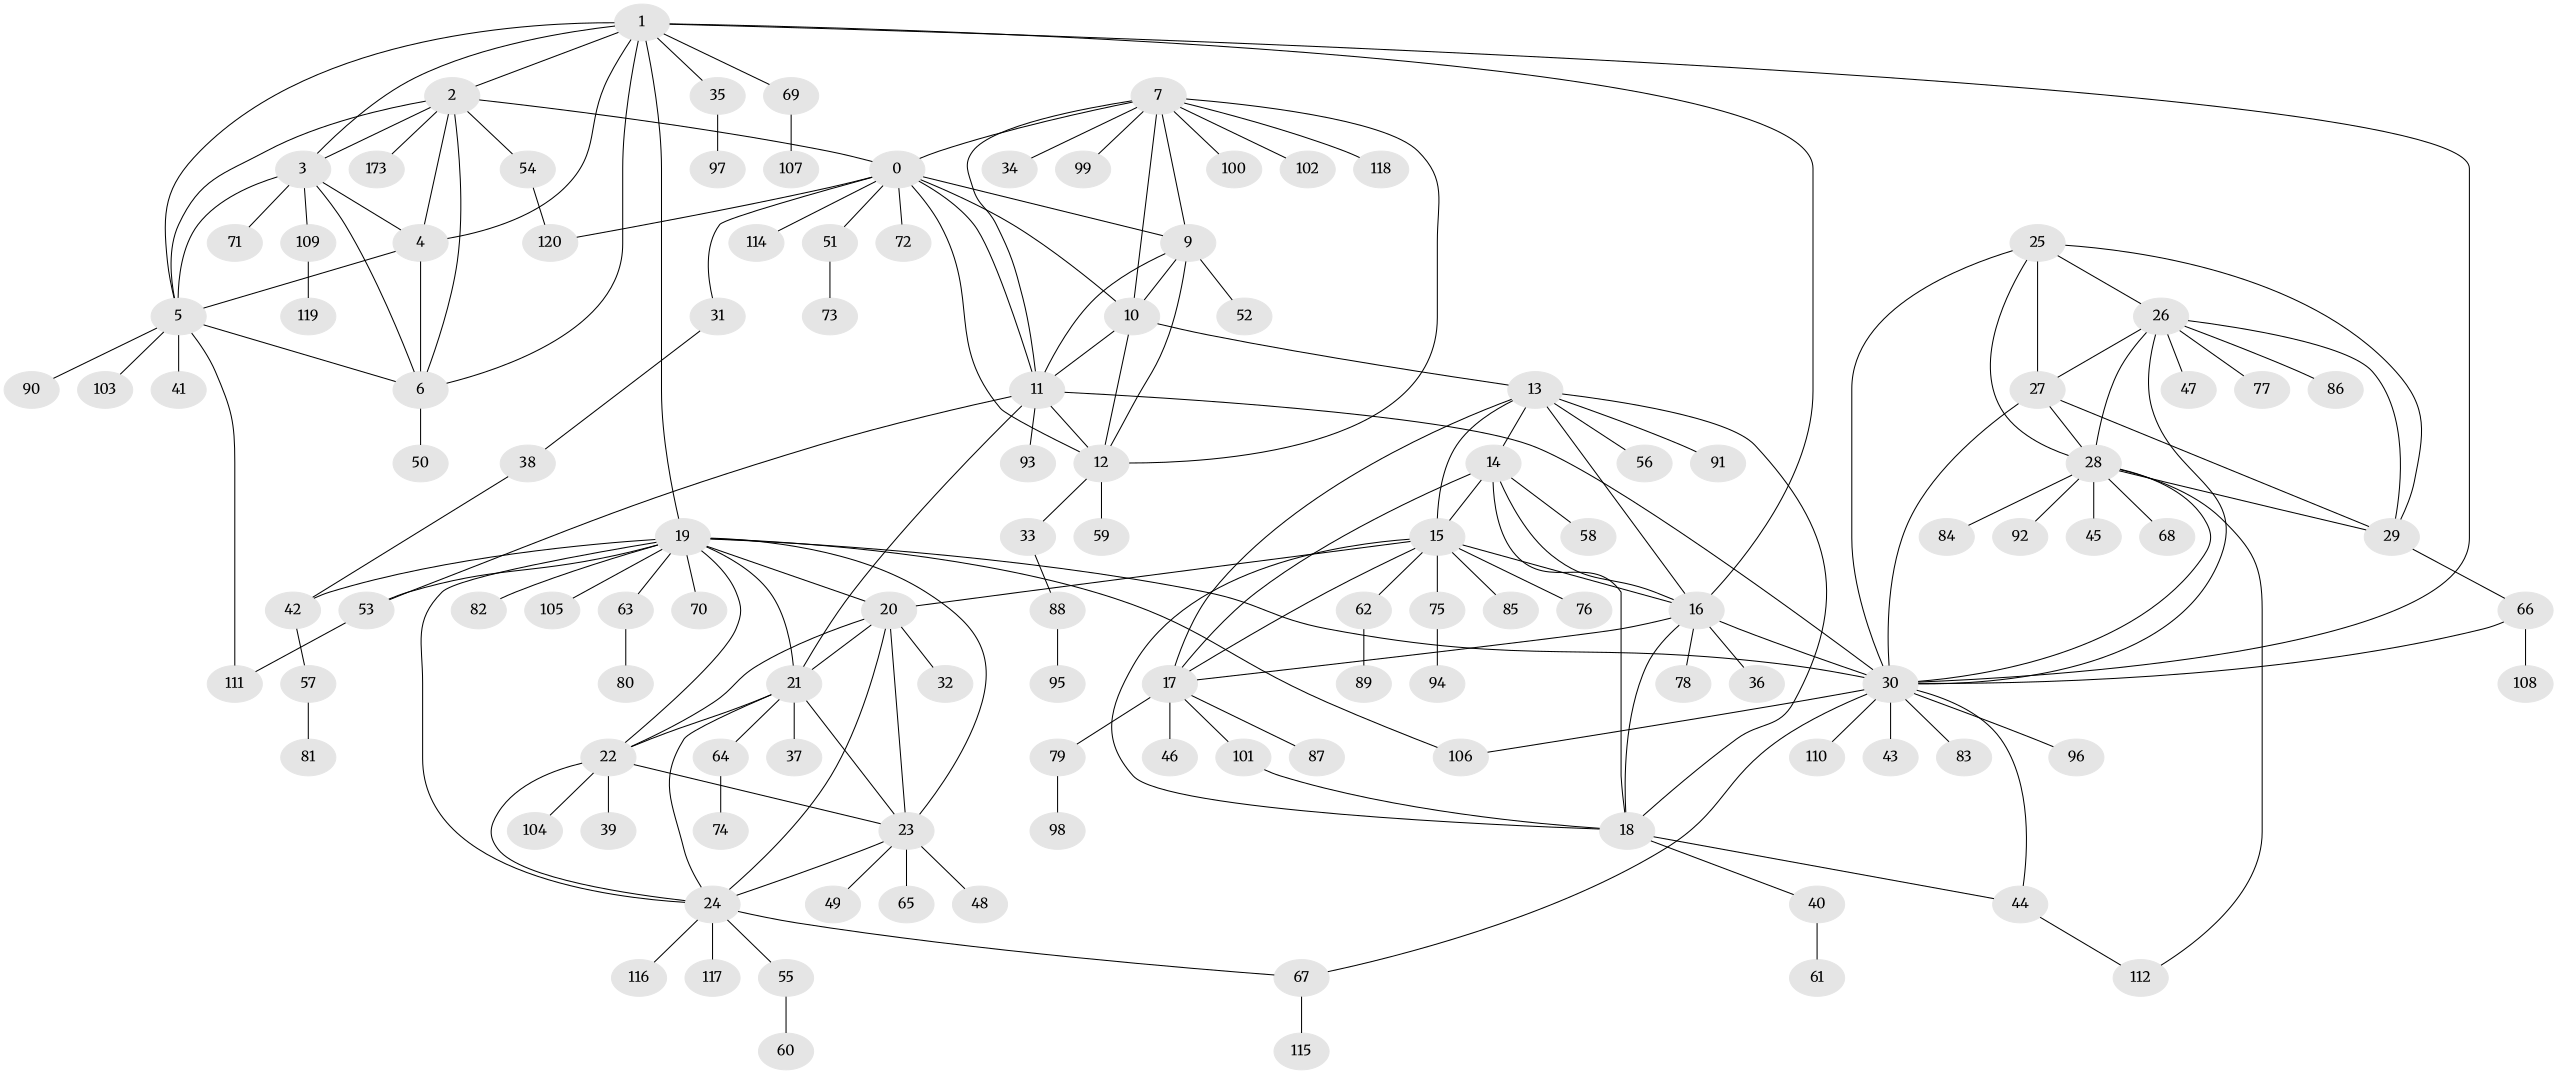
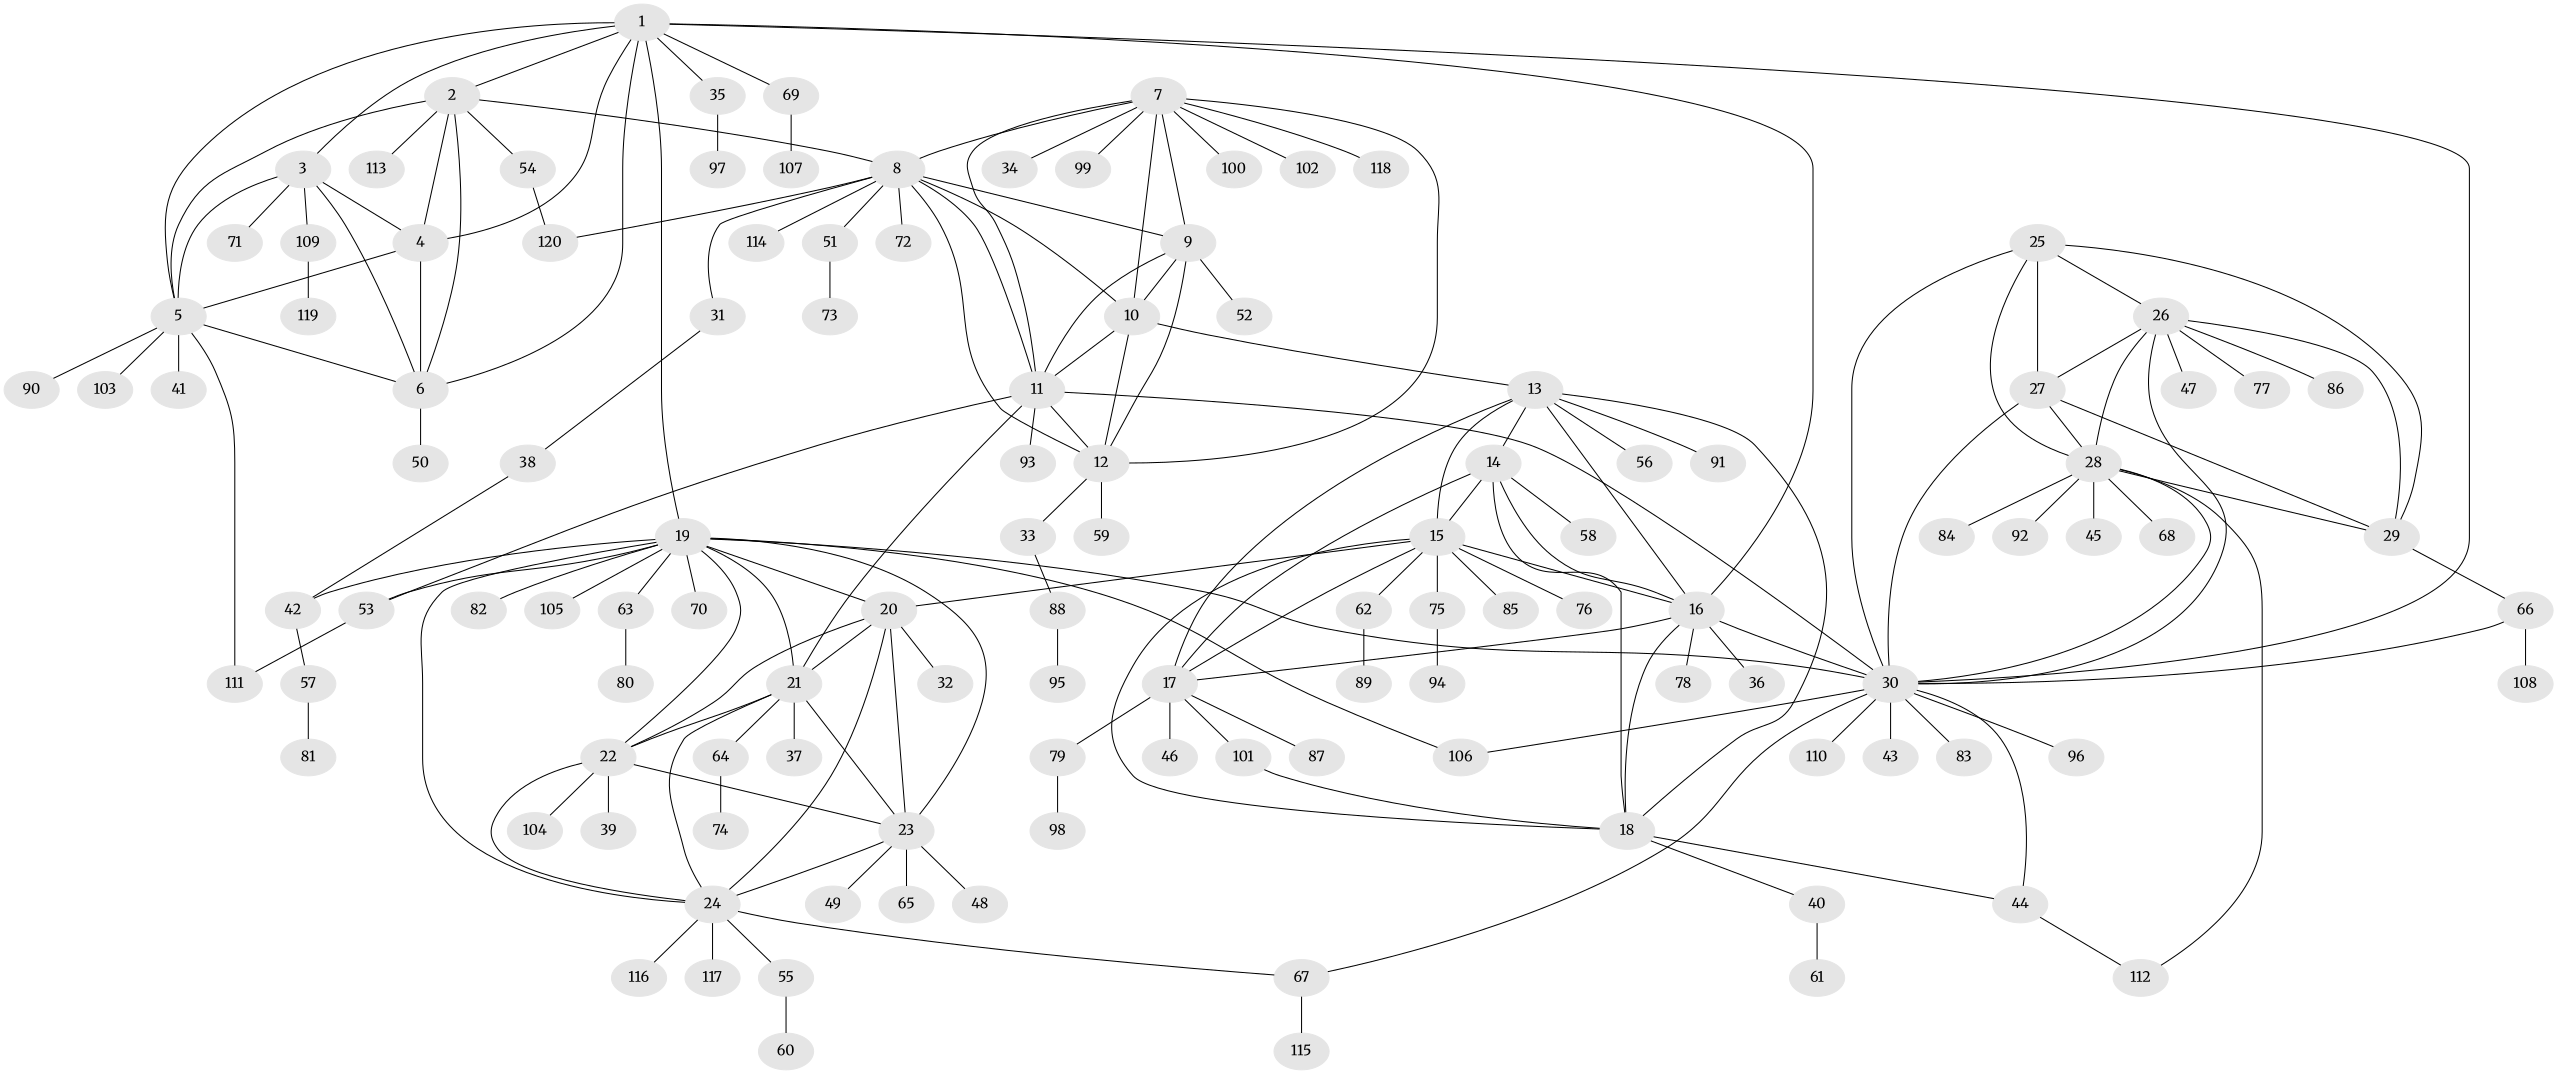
  graph {
    fontname=Merriweather
    node [color=gray90 fontname=Merriweather style=filled]
    edge [fontname=Merriweather]
    1
    2
    3
    4
    5
    6
    16
    19
    30
    35
    69
-   8 [label=0]
+   8
    54
-   113 [label=173]
+   113
    71
    109
    41
    90
    103
    111
    50
    17
    18
    36
    78
    21
    53
    20
    22
    23
    24
    63
    70
    82
    105
    106
    42
    44
    67
    43
    83
    96
    110
    97
    107
    9
    10
    11
    12
    31
    51
    72
    114
    120
    119
    7
    34
    99
    100
    102
    118
    52
    13
    93
    33
    59
    38
    73
    14
    15
    56
    91
    37
    64
    88
    58
    62
    75
    76
    85
    46
    79
    87
    101
    40
    32
    89
    94
    98
    61
    112
    39
    104
    48
    49
    65
    55
    116
    117
    80
    74
    60
    115
    25
    26
    27
    28
    29
    47
    77
    86
    45
    68
    84
    92
    66
    108
    95
    57
    81
    1 -- 2
    1 -- 3
    1 -- 4
    1 -- 5
    1 -- 6
    1 -- 16
    1 -- 19
    1 -- 30
    1 -- 35
    1 -- 69
-   2 -- 3
    2 -- 4
    2 -- 5
    2 -- 6
    2 -- 8
    2 -- 54
    2 -- 113
    3 -- 4
    3 -- 5
    3 -- 6
    3 -- 71
    3 -- 109
    4 -- 5
    4 -- 6
    5 -- 6
    5 -- 41
    5 -- 90
    5 -- 103
    5 -- 111
    6 -- 50
    16 -- 30
    16 -- 17
    16 -- 18
    16 -- 36
    16 -- 78
    19 -- 30
    19 -- 21
    19 -- 53
    19 -- 20
    19 -- 22
    19 -- 23
    19 -- 24
    19 -- 63
    19 -- 70
    19 -- 82
    19 -- 105
    19 -- 106
    19 -- 42
    30 -- 106
    30 -- 44
    30 -- 67
    30 -- 43
    30 -- 83
    30 -- 96
    30 -- 110
    35 -- 97
    69 -- 107
    8 -- 9
    8 -- 10
    8 -- 11
    8 -- 12
    8 -- 31
    8 -- 51
    8 -- 72
    8 -- 114
    8 -- 120
    54 -- 120
    109 -- 119
    17 -- 46
    17 -- 79
    17 -- 87
    17 -- 101
    18 -- 44
    18 -- 40
    21 -- 22
    21 -- 23
    21 -- 24
    21 -- 37
    21 -- 64
    53 -- 111
    20 -- 21
    20 -- 22
    20 -- 23
    20 -- 24
    20 -- 32
    22 -- 23
    22 -- 24
    22 -- 39
    22 -- 104
    23 -- 24
    23 -- 48
    23 -- 49
    23 -- 65
    24 -- 67
    24 -- 55
    24 -- 116
    24 -- 117
    63 -- 80
    42 -- 57
    44 -- 112
    67 -- 115
    9 -- 10
    9 -- 11
    9 -- 12
    9 -- 52
    10 -- 11
    10 -- 12
    10 -- 13
    11 -- 30
    11 -- 21
    11 -- 53
    11 -- 12
    11 -- 93
    12 -- 33
    12 -- 59
    31 -- 38
    51 -- 73
    7 -- 8
    7 -- 9
    7 -- 10
    7 -- 11
    7 -- 12
    7 -- 34
    7 -- 99
    7 -- 100
    7 -- 102
    7 -- 118
    13 -- 16
    13 -- 17
    13 -- 18
    13 -- 14
    13 -- 15
    13 -- 56
    13 -- 91
    33 -- 88
    38 -- 42
    14 -- 16
    14 -- 17
    14 -- 18
    14 -- 15
    14 -- 58
    15 -- 16
    15 -- 17
    15 -- 18
    15 -- 20
    15 -- 62
    15 -- 75
    15 -- 76
    15 -- 85
    64 -- 74
    88 -- 95
    62 -- 89
    75 -- 94
    79 -- 98
    101 -- 18
    40 -- 61
    55 -- 60
    25 -- 30
    25 -- 26
    25 -- 27
    25 -- 28
    25 -- 29
    26 -- 30
    26 -- 27
    26 -- 28
    26 -- 29
    26 -- 47
    26 -- 77
    26 -- 86
    27 -- 30
    27 -- 28
    27 -- 29
    28 -- 30
    28 -- 112
    28 -- 29
    28 -- 45
    28 -- 68
    28 -- 84
    28 -- 92
    29 -- 66
    66 -- 30
    66 -- 108
    57 -- 81
  }
